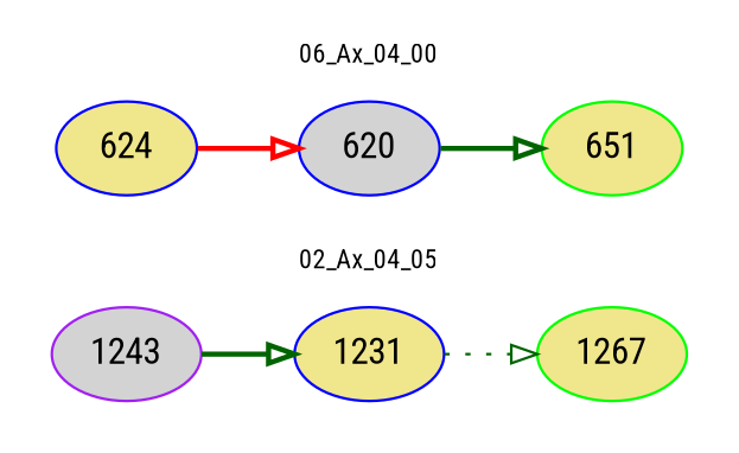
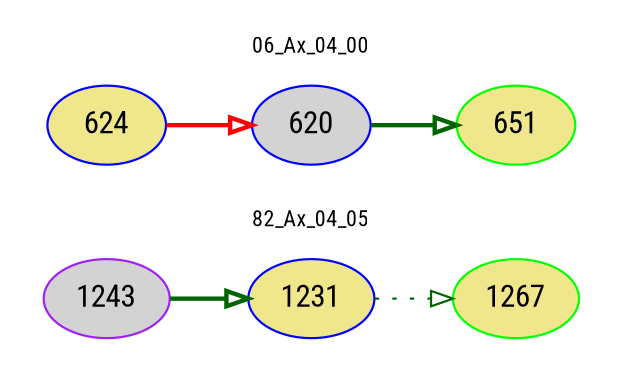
  digraph {
    fontname="Roboto Condensed"
    rankdir=LR
    node [color=blue fillcolor=khaki fontname="Roboto Condensed" style=filled]
    edge [arrowhead=onormal color=darkgreen fontname="Roboto Condensed" style=bold]
    n1 [color=purple fillcolor=lightgrey label=1243]
    n2 [label=1231]
    n3 [color=green label=1267]
    n4 [label=624]
    n5 [fillcolor=lightgrey label=620]
    n6 [color=green label=651]
    subgraph cluster_1 {
      color=white
      fontsize=10
-     label="02_Ax_04_05"
+     label="82_Ax_04_05"
      n1
      n2
      n3
    }
    subgraph cluster_2 {
      color=white
      fontsize=10
      label="06_Ax_04_00"
      n4
      n5
      n6
    }
    n1 -> n2
    n2 -> n3 [style=dotted]
    n4 -> n5 [color=red]
    n5 -> n6
  }
